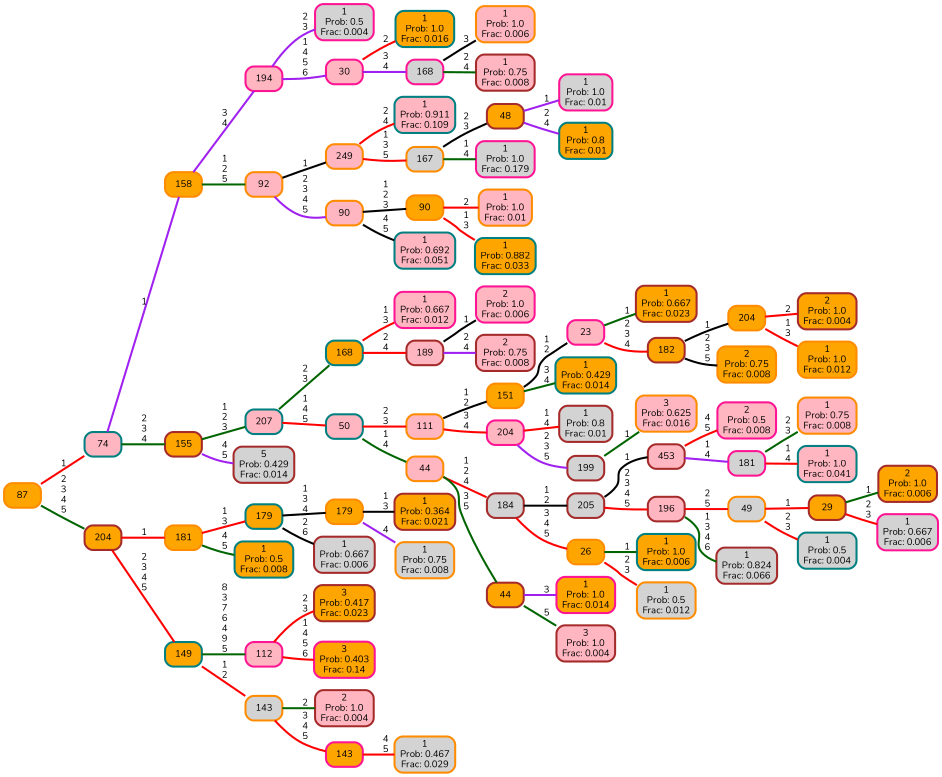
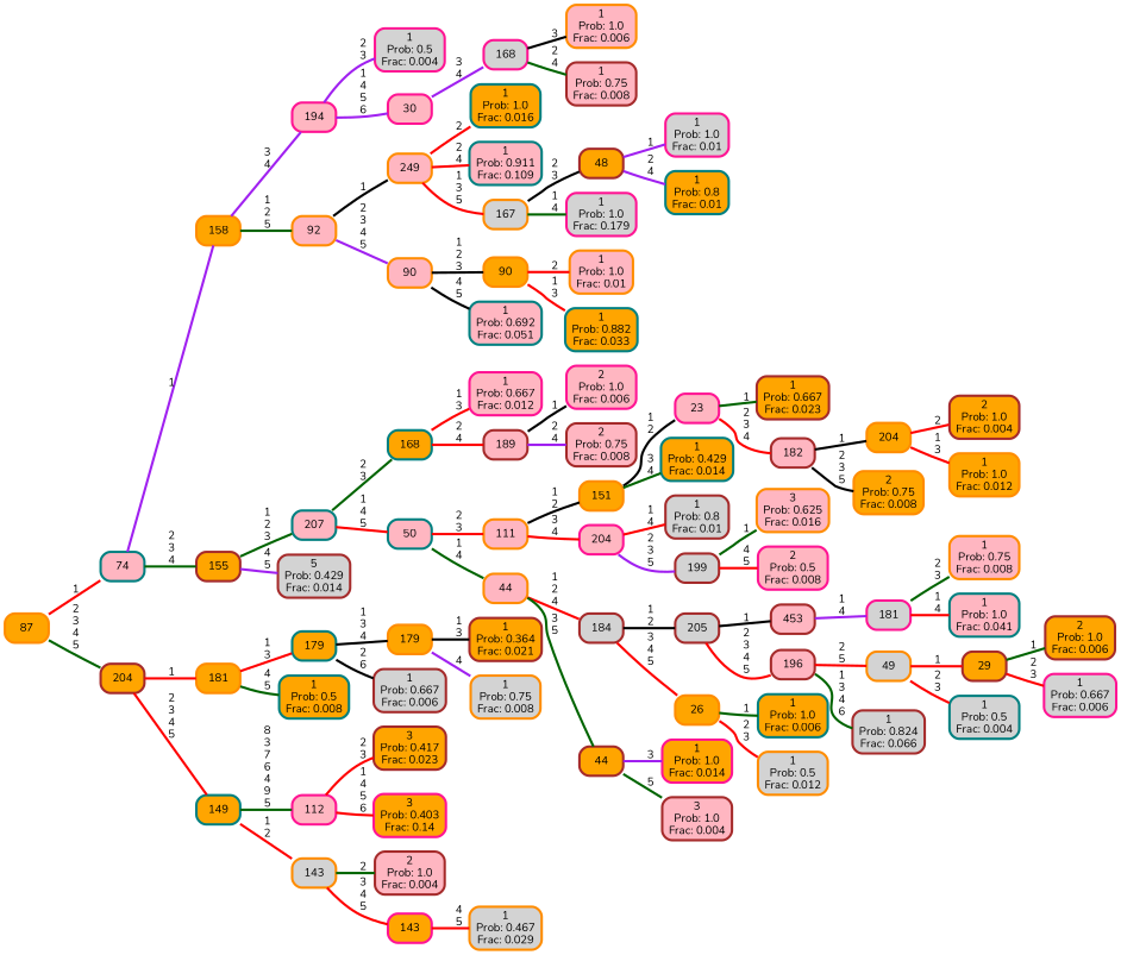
  graph {
    fontname=Nunito
    rankdir=LR
    ranksep="0 equally"
    splines=straight
    node [color=darkorange fillcolor=orange fontcolor=black fontname=Nunito penwidth=3 shape=box style="filled, rounded"]
    edge [color=red fontname=Nunito penwidth=3]
    n1 [color=deeppink fillcolor=lightgrey label="1\nProb: 0.5\nFrac: 0.004"]
    n2 [color=deeppink fillcolor=lightpink label=194]
    n3 [color=deeppink fillcolor=lightpink label=30]
    n4 [color=teal label="1\nProb: 1.0\nFrac: 0.016"]
    n5 [color=deeppink fillcolor=lightgrey label=168]
    n6 [fillcolor=lightpink label="1\nProb: 1.0\nFrac: 0.006"]
    n7 [color=brown fillcolor=lightpink label="1\nProb: 0.75\nFrac: 0.008"]
    n8 [label=158]
    n9 [fillcolor=lightpink label=92]
    n10 [fillcolor=lightpink label=249]
    n11 [fillcolor=lightpink label=90]
    n12 [color=teal fillcolor=lightpink label="1\nProb: 0.911\nFrac: 0.109"]
    n13 [fillcolor=lightgrey label=167]
    n14 [color=brown label=48]
    n15 [color=deeppink fillcolor=lightgrey label="1\nProb: 1.0\nFrac: 0.179"]
    n16 [color=deeppink fillcolor=lightgrey label="1\nProb: 1.0\nFrac: 0.01"]
    n17 [color=teal label="1\nProb: 0.8\nFrac: 0.01"]
    n18 [label=90]
    n19 [color=teal fillcolor=lightpink label="1\nProb: 0.692\nFrac: 0.051"]
    n20 [fillcolor=lightpink label="1\nProb: 1.0\nFrac: 0.01"]
    n21 [color=teal label="1\nProb: 0.882\nFrac: 0.033"]
    n22 [color=teal fillcolor=lightpink label=74]
    n23 [color=brown label=155]
    n24 [color=teal fillcolor=lightpink label=207]
    n25 [color=brown fillcolor=lightgrey label="5\nProb: 0.429\nFrac: 0.014"]
    n26 [color=deeppink fillcolor=lightpink label="1\nProb: 0.667\nFrac: 0.012"]
    n27 [color=teal label=168]
    n28 [color=brown fillcolor=lightpink label=189]
    n29 [color=deeppink fillcolor=lightpink label="2\nProb: 1.0\nFrac: 0.006"]
    n30 [color=brown fillcolor=lightpink label="2\nProb: 0.75\nFrac: 0.008"]
    n31 [color=teal fillcolor=lightpink label=50]
    n32 [fillcolor=lightpink label=111]
    n33 [fillcolor=lightpink label=44]
    n34 [color=brown label="1\nProb: 0.667\nFrac: 0.023"]
    n35 [color=deeppink fillcolor=lightpink label=23]
-   n36 [color=brown label=182]
+   n36 [color=brown fillcolor=lightpink label=182]
    n37 [label=204]
    n38 [label="2\nProb: 0.75\nFrac: 0.008"]
    n39 [color=brown label="2\nProb: 1.0\nFrac: 0.004"]
    n40 [label="1\nProb: 1.0\nFrac: 0.012"]
    n41 [label=151]
    n42 [color=teal label="1\nProb: 0.429\nFrac: 0.014"]
    n43 [color=deeppink fillcolor=lightpink label=204]
    n44 [color=brown fillcolor=lightgrey label="1\nProb: 0.8\nFrac: 0.01"]
    n45 [color=brown fillcolor=lightgrey label=199]
    n46 [fillcolor=lightpink label="3\nProb: 0.625\nFrac: 0.016"]
    n47 [color=deeppink fillcolor=lightpink label="2\nProb: 0.5\nFrac: 0.008"]
    n48 [color=brown fillcolor=lightgrey label=184]
    n49 [color=brown label=44]
    n50 [color=brown fillcolor=lightpink label=453]
    n51 [color=deeppink fillcolor=lightgrey label=181]
    n52 [fillcolor=lightpink label="1\nProb: 0.75\nFrac: 0.008"]
    n53 [color=teal fillcolor=lightpink label="1\nProb: 1.0\nFrac: 0.041"]
    n54 [color=brown fillcolor=lightgrey label=205]
    n55 [color=brown fillcolor=lightpink label=196]
    n56 [fillcolor=lightgrey label=49]
    n57 [color=brown fillcolor=lightgrey label="1\nProb: 0.824\nFrac: 0.066"]
    n58 [color=brown label="2\nProb: 1.0\nFrac: 0.006"]
    n59 [color=brown label=29]
    n60 [color=deeppink fillcolor=lightgrey label="1\nProb: 0.667\nFrac: 0.006"]
    n61 [color=teal fillcolor=lightgrey label="1\nProb: 0.5\nFrac: 0.004"]
    n62 [label=26]
    n63 [color=teal label="1\nProb: 1.0\nFrac: 0.006"]
    n64 [fillcolor=lightgrey label="1\nProb: 0.5\nFrac: 0.012"]
    n65 [color=deeppink label="1\nProb: 1.0\nFrac: 0.014"]
    n66 [color=brown fillcolor=lightpink label="3\nProb: 1.0\nFrac: 0.004"]
    n67 [label=87]
    n68 [color=brown label=204]
    n69 [label=181]
    n70 [color=teal label=149]
    n71 [color=brown label="1\nProb: 0.364\nFrac: 0.021"]
    n72 [label=179]
    n73 [fillcolor=lightgrey label="1\nProb: 0.75\nFrac: 0.008"]
    n74 [color=teal label=179]
    n75 [color=brown fillcolor=lightgrey label="1\nProb: 0.667\nFrac: 0.006"]
    n76 [color=teal label="1\nProb: 0.5\nFrac: 0.008"]
    n77 [color=deeppink fillcolor=lightpink label=112]
    n78 [fillcolor=lightgrey label=143]
    n79 [color=brown label="3\nProb: 0.417\nFrac: 0.023"]
    n80 [color=deeppink label="3\nProb: 0.403\nFrac: 0.14"]
    n81 [color=brown fillcolor=lightpink label="2\nProb: 1.0\nFrac: 0.004"]
    n82 [color=deeppink label=143]
    n83 [fillcolor=lightgrey label="1\nProb: 0.467\nFrac: 0.029"]
    subgraph sub_1 {
      rank=same
    }
    n2 -- n1 [color=purple label=" 2\n 3"]
    n2 -- n3 [color=purple label=" 1\n 4\n 5\n 6"]
-   n3 -- n4 [label=" 2"]
+   n10 -- n4 [label=" 2"]
    n3 -- n5 [color=purple label=" 3\n 4"]
    n5 -- n6 [color=black label=" 3"]
    n5 -- n7 [color=darkgreen label=" 2\n 4"]
    n8 -- n2 [color=purple label=" 3\n 4"]
    n8 -- n9 [color=darkgreen label=" 1\n 2\n 5"]
    n9 -- n10 [color=black label=" 1"]
    n9 -- n11 [color=purple label=" 2\n 3\n 4\n 5"]
    n10 -- n12 [label=" 2\n 4"]
    n10 -- n13 [label=" 1\n 3\n 5"]
    n11 -- n18 [color=black label=" 1\n 2\n 3"]
    n11 -- n19 [color=black label=" 4\n 5"]
    n13 -- n14 [color=black label=" 2\n 3"]
    n13 -- n15 [color=darkgreen label=" 1\n 4"]
    n14 -- n16 [color=purple label=" 1"]
    n14 -- n17 [color=purple label=" 2\n 4"]
    n18 -- n20 [label=" 2"]
    n18 -- n21 [label=" 1\n 3"]
    n22 -- n8 [color=purple label=" 1"]
    n22 -- n23 [color=darkgreen label=" 2\n 3\n 4"]
    n23 -- n24 [color=darkgreen label=" 1\n 2\n 3"]
    n23 -- n25 [color=purple label=" 4\n 5"]
    n24 -- n27 [color=darkgreen label=" 2\n 3"]
    n24 -- n31 [label=" 1\n 4\n 5"]
    n27 -- n26 [label=" 1\n 3"]
    n27 -- n28 [label=" 2\n 4"]
    n28 -- n29 [color=black label=" 1"]
    n28 -- n30 [color=purple label=" 2\n 4"]
    n31 -- n32 [label=" 2\n 3"]
    n31 -- n33 [color=darkgreen label=" 1\n 4"]
    n32 -- n41 [color=black label=" 1\n 2"]
    n32 -- n43 [label=" 3\n 4"]
    n33 -- n48 [label=" 1\n 2\n 4"]
    n33 -- n49 [color=darkgreen label=" 3\n 5"]
    n35 -- n34 [color=darkgreen label=" 1"]
    n35 -- n36 [label=" 2\n 3\n 4"]
    n36 -- n37 [color=black label=" 1"]
    n36 -- n38 [color=black label=" 2\n 3\n 5"]
    n37 -- n39 [label=" 2"]
    n37 -- n40 [label=" 1\n 3"]
    n41 -- n35 [color=black label=" 1\n 2"]
    n41 -- n42 [color=darkgreen label=" 3\n 4"]
    n43 -- n44 [label=" 1\n 4"]
    n43 -- n45 [color=purple label=" 2\n 3\n 5"]
    n45 -- n46 [color=darkgreen label=" 1"]
-   n50 -- n47 [label=" 4\n 5"]
+   n45 -- n47 [label=" 4\n 5"]
    n48 -- n54 [color=black label=" 1\n 2"]
    n48 -- n62 [label=" 3\n 4\n 5"]
    n49 -- n65 [color=purple label=" 3"]
    n49 -- n66 [color=darkgreen label=" 5"]
    n50 -- n51 [color=purple label=" 1\n 4"]
    n51 -- n52 [color=darkgreen label=" 2\n 3"]
    n51 -- n53 [label=" 1\n 4"]
    n54 -- n50 [color=black label=" 1"]
    n54 -- n55 [label=" 2\n 3\n 4\n 5"]
    n55 -- n56 [label=" 2\n 5"]
    n55 -- n57 [color=darkgreen label=" 1\n 3\n 4\n 6"]
    n56 -- n59 [label=" 1"]
    n56 -- n61 [label=" 2\n 3"]
    n59 -- n58 [color=darkgreen label=" 1"]
    n59 -- n60 [label=" 2\n 3"]
    n62 -- n63 [color=darkgreen label=" 1"]
    n62 -- n64 [label=" 2\n 3"]
    n67 -- n22 [label=" 1"]
    n67 -- n68 [color=darkgreen label=" 2\n 3\n 4\n 5"]
    n68 -- n69 [label=" 1"]
    n68 -- n70 [label=" 2\n 3\n 4\n 5"]
    n69 -- n74 [label=" 1\n 3"]
    n69 -- n76 [color=darkgreen label=" 4\n 5"]
    n70 -- n77 [color=darkgreen label=" 8\n 3\n 7\n 6\n 4\n 9\n 5"]
    n70 -- n78 [label=" 1\n 2"]
    n72 -- n71 [color=black label=" 1\n 3"]
    n72 -- n73 [color=purple label=" 4"]
    n74 -- n72 [color=black label=" 1\n 3\n 4"]
    n74 -- n75 [color=black label=" 2\n 6"]
    n77 -- n79 [label=" 2\n 3"]
    n77 -- n80 [label=" 1\n 4\n 5\n 6"]
    n78 -- n81 [color=darkgreen label=" 2"]
    n78 -- n82 [label=" 3\n 4\n 5"]
    n82 -- n83 [label=" 4\n 5"]
  }
